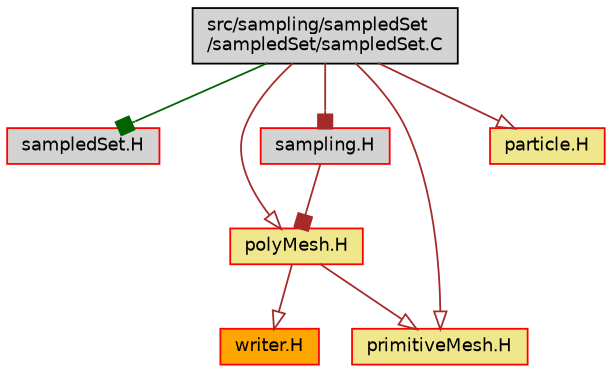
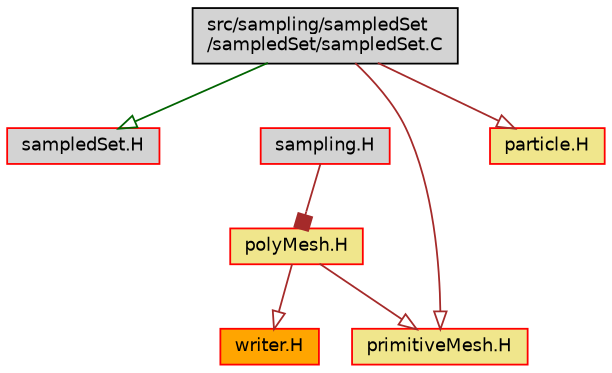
  digraph {
    node [color=red fillcolor=lightgrey fontname=Helvetica fontsize=10 shape=record style=filled]
    edge [arrowhead=onormal color=brown fontname=Helvetica fontsize=10 labelfontname=Helvetica labelfontsize=10 style=solid]
    n1 [color=black fontcolor=black height=0.2 label="src/sampling/sampledSet\l/sampledSet/sampledSet.C" width=0.4]
    n2 [height=0.2 label="sampledSet.H" width=0.4]
    n3 [fillcolor=khaki height=0.2 label="polyMesh.H" width=0.4]
    n4 [fillcolor=khaki height=0.2 label="primitiveMesh.H" width=0.4]
    n5 [height=0.2 label="sampling.H" width=0.4]
    n6 [fillcolor=khaki height=0.2 label="particle.H" width=0.4]
    n7 [fillcolor=orange height=0.2 label="writer.H" width=0.4]
-   n1 -> n2 [arrowhead=box color=darkgreen]
-   n1 -> n3
+   n1 -> n2 [color=darkgreen]
    n1 -> n4
-   n1 -> n5 [arrowhead=box]
    n1 -> n6
    n3 -> n4
    n3 -> n7
    n5 -> n3 [arrowhead=box]
  }
